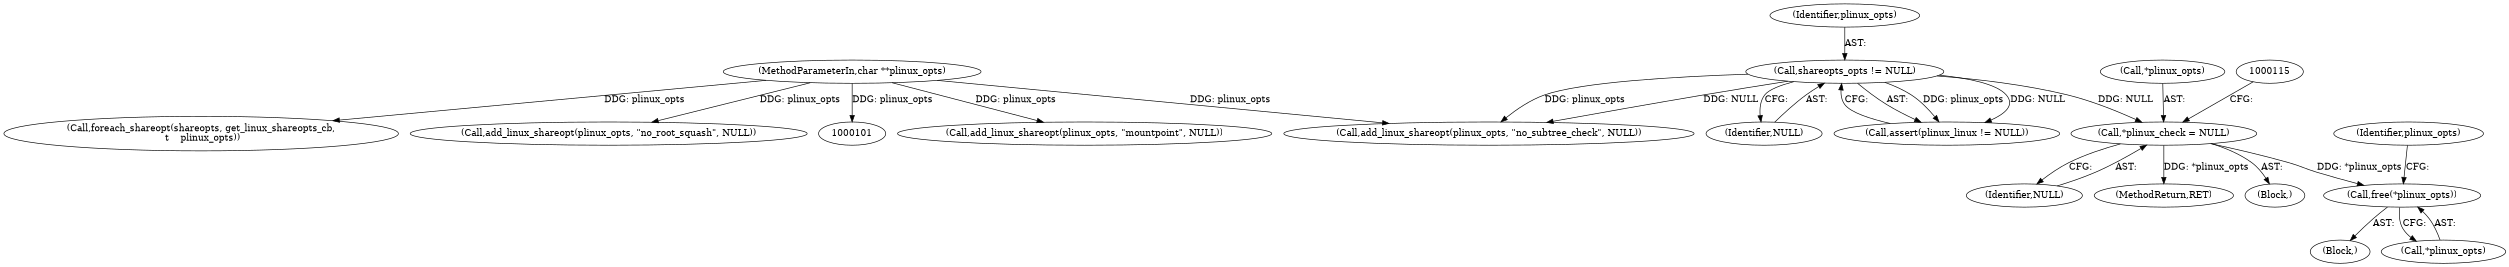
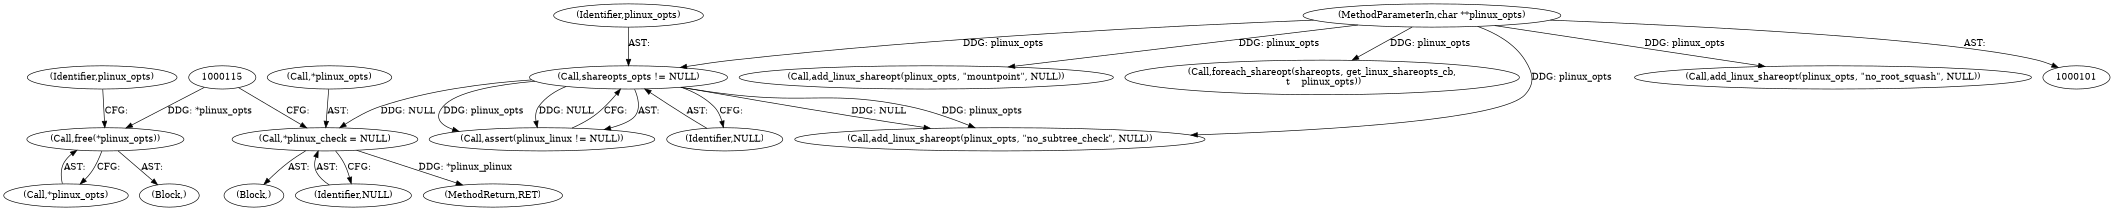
  digraph {
    n1 [label="(Call,free(*plinux_opts))"]
    n2 [label="(Block,)"]
    n3 [label="(Call,*plinux_opts)"]
    n4 [label="(Call,*plinux_check = NULL)"]
    n5 [label="(Identifier,NULL)"]
    n6 [label="(MethodReturn,RET)"]
    n7 [label="(Block,)"]
    n8 [label="(Call,shareopts_opts != NULL)"]
    n9 [label="(Identifier,NULL)"]
    n10 [label="(Call,add_linux_shareopt(plinux_opts, \"no_subtree_check\", NULL))"]
    n11 [label="(Call,assert(plinux_linux != NULL))"]
    n12 [label="(MethodParameterIn,char **plinux_opts)"]
    n13 [label="(Call,add_linux_shareopt(plinux_opts, \"mountpoint\", NULL))"]
    n14 [label="(Call,foreach_shareopt(shareopts, get_linux_shareopts_cb,\n \t    plinux_opts))"]
    n15 [label="(Call,add_linux_shareopt(plinux_opts, \"no_root_squash\", NULL))"]
    1000101
    n17 [label="(Call,*plinux_opts)"]
    n18 [label="(Identifier,plinux_opts)"]
    n19 [label="(Identifier,plinux_opts)"]
    1000115
    n1 -> n2 [label="AST: "]
    n1 -> n3 [label="CFG: "]
    n3 -> n1 [label="AST: "]
-   n4 -> n1 [label="DDG: *plinux_opts"]
+   1000115 -> n1 [label="DDG: *plinux_opts"]
    n4 -> n5 [label="CFG: "]
-   n4 -> n6 [label="DDG: *plinux_opts"]
+   n4 -> n6 [label="DDG: *plinux_plinux"]
    n4 -> n7 [label="AST: "]
    n5 -> n4 [label="AST: "]
    n8 -> n4 [label="DDG: NULL"]
    n8 -> n9 [label="CFG: "]
    n8 -> n10 [label="DDG: plinux_opts"]
    n8 -> n10 [label="DDG: NULL"]
    n8 -> n11 [label="AST: "]
    n8 -> n11 [label="DDG: plinux_opts"]
    n8 -> n11 [label="DDG: NULL"]
    n9 -> n8 [label="AST: "]
    n11 -> n8 [label="CFG: "]
+   n12 -> n8 [label="DDG: plinux_opts"]
    n12 -> n10 [label="DDG: plinux_opts"]
    n12 -> n13 [label="DDG: plinux_opts"]
    n12 -> n14 [label="DDG: plinux_opts"]
    n12 -> n15 [label="DDG: plinux_opts"]
-   n12 -> 1000101 [label="DDG: plinux_opts"]
+   n12 -> 1000101 [label="AST: "]
    n17 -> n4 [label="AST: "]
    n18 -> n8 [label="AST: "]
    n19 -> n1 [label="CFG: "]
    1000115 -> n4 [label="CFG: "]
  }
